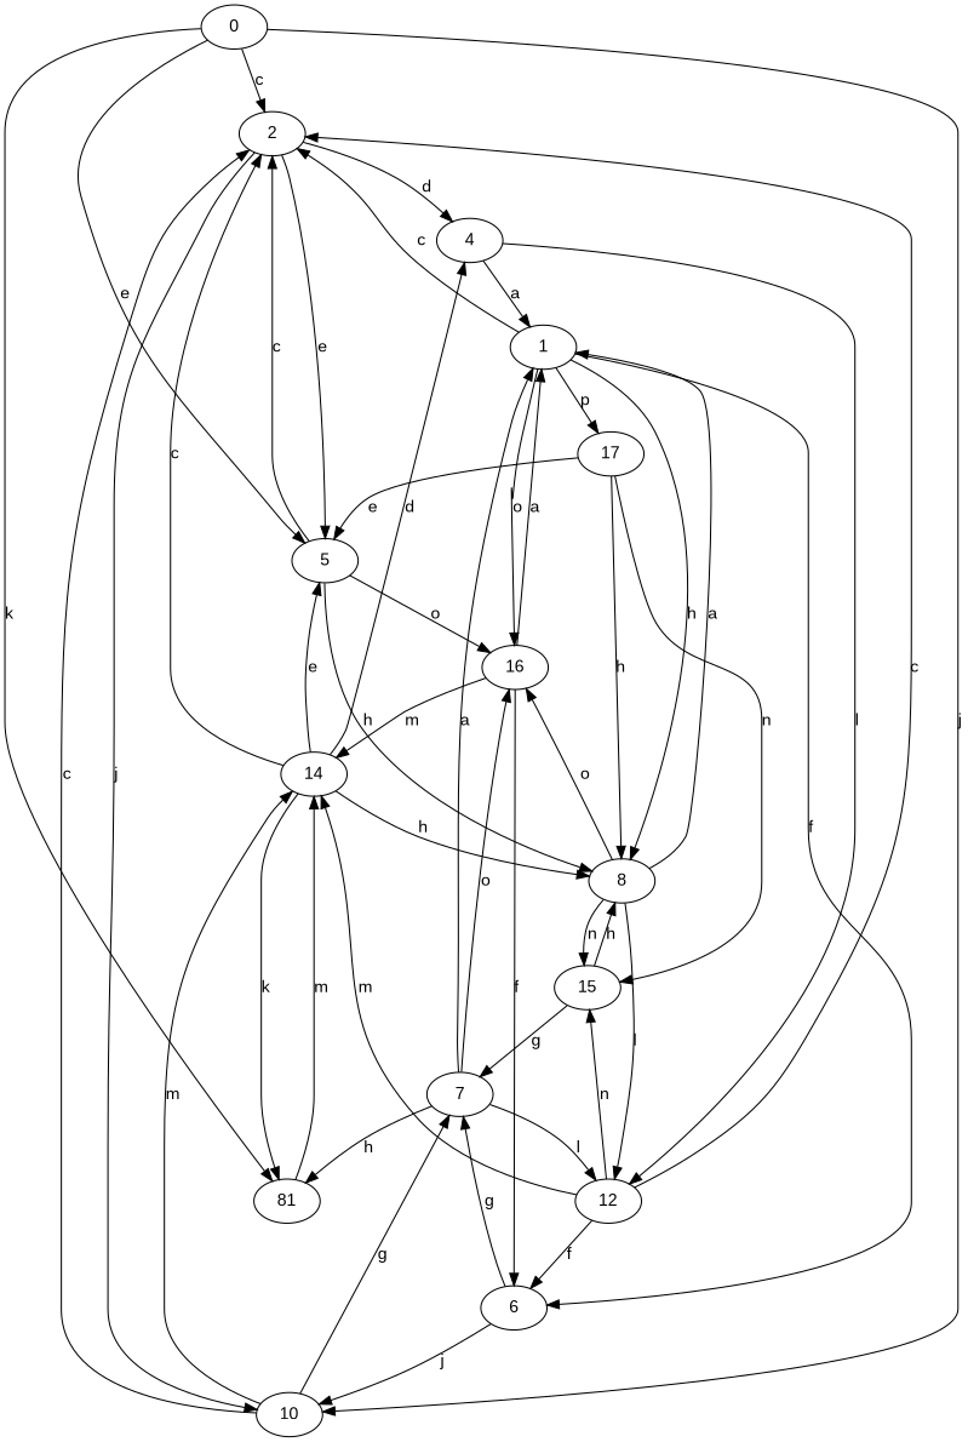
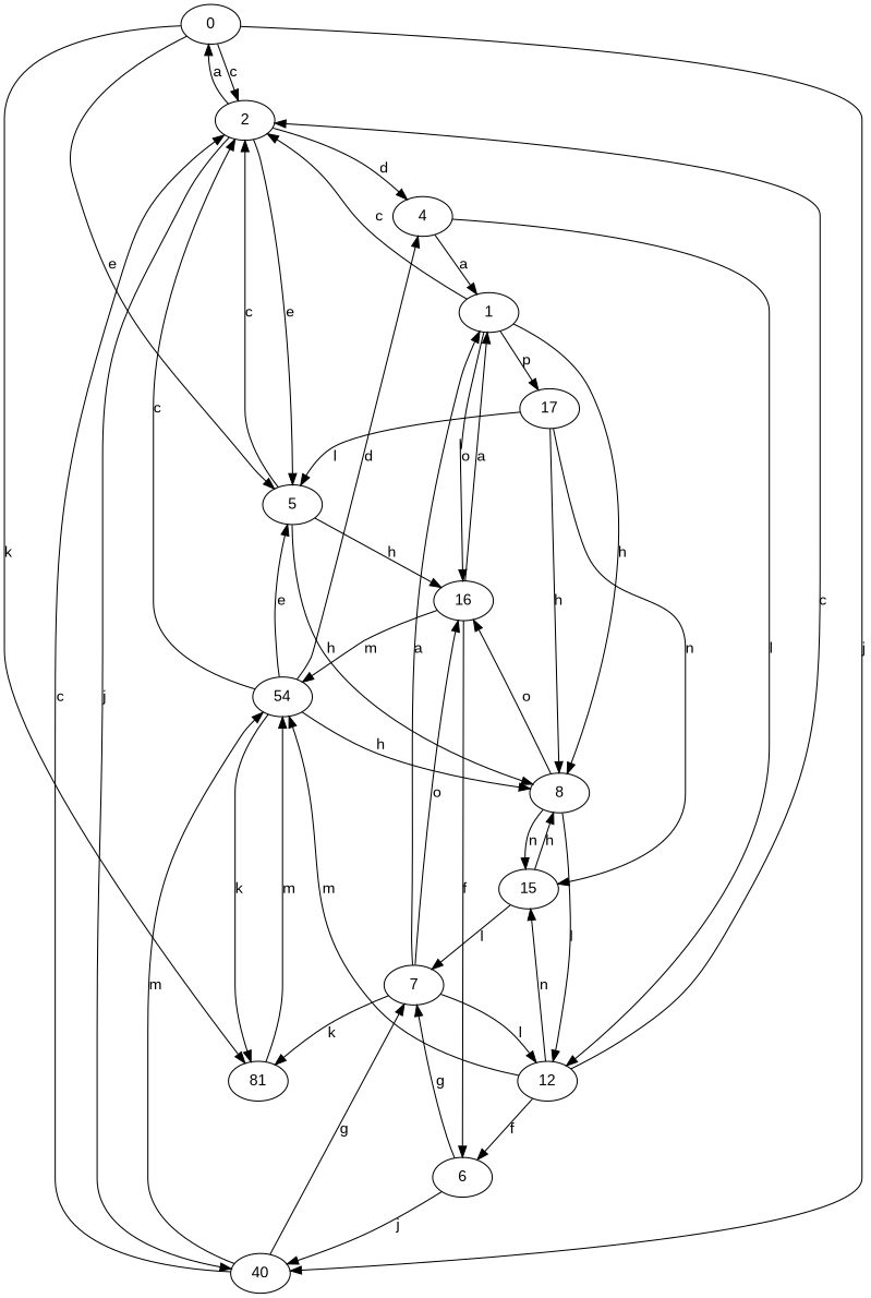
  strict digraph {
    fontname="Liberation Sans"
    node [fontname="Liberation Sans"]
    edge [fontname="Liberation Sans"]
    0
    2
    5
-   10
+   10 [label=40]
    n5 [label=81]
    4
    8
    16
-   14
+   14 [label=54]
    7
    1
    6
    17
    12
    15
    0 -> 2 [label=c]
    0 -> 5 [label=e]
    0 -> 10 [label=j]
    0 -> n5 [label=k]
+   2 -> 0 [label=a]
    2 -> 5 [label=e]
    2 -> 10 [label=j]
    2 -> 4 [label=d]
    5 -> 2 [label=c]
    5 -> 8 [label=h]
-   5 -> 16 [label=o]
+   5 -> 16 [label=h]
    10 -> 2 [label=c]
    10 -> 14 [label=m]
    10 -> 7 [label=g]
    n5 -> 14 [label=m]
    4 -> 1 [label=a]
    4 -> 12 [label=l]
    8 -> 16 [label=o]
-   8 -> 1 [label=a]
    8 -> 12 [label=l]
    8 -> 15 [label=n]
    16 -> 14 [label=m]
    16 -> 1 [label=a]
    16 -> 6 [label=f]
    14 -> 2 [label=c]
    14 -> 5 [label=e]
    14 -> n5 [label=k]
    14 -> 4 [label=d]
    14 -> 8 [label=h]
-   7 -> n5 [label=h]
+   7 -> n5 [label=k]
    7 -> 16 [label=o]
    7 -> 1 [label=a]
    7 -> 12 [label=l]
    1 -> 2 [label=c]
    1 -> 8 [label=h]
    1 -> 16 [label=o]
-   1 -> 6 [label=f]
    1 -> 17 [label=p]
    6 -> 10 [label=j]
    6 -> 7 [label=g]
-   17 -> 5 [label=e]
+   17 -> 5 [label=l]
    17 -> 8 [label=h]
    17 -> 15 [label=n]
    12 -> 2 [label=c]
    12 -> 14 [label=m]
    12 -> 6 [label=f]
    12 -> 15 [label=n]
    15 -> 8 [label=h]
-   15 -> 7 [label=g]
+   15 -> 7 [label=l]
  }
